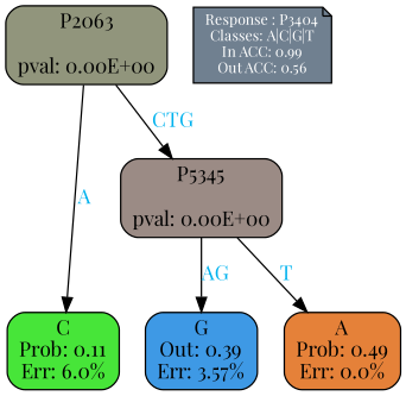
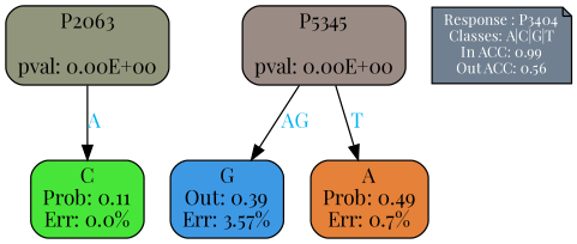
  digraph {
    fontname="Playfair Display"
    ranksep=equally
    splines=polylines
    node [color=black fontname="Playfair Display" shape=box style="filled, rounded"]
    edge [fontcolor=deepskyblue2 fontname="Playfair Display"]
-   n1 [fillcolor="#47e539" label="C\nProb: 0.11\nErr: 6.0%"]
+   n1 [fillcolor="#47e539" label="C\nProb: 0.11\nErr: 0.0%"]
    n2 [fillcolor="#3e99e5" label="G\nOut: 0.39\nErr: 3.57%"]
-   n3 [fillcolor="#e58139" label="A\nProb: 0.49\nErr: 0.0%"]
+   n3 [fillcolor="#e58139" label="A\nProb: 0.49\nErr: 0.7%"]
    n4 [align=left fillcolor=slategray fontcolor=white fontsize=10 label="Response : P3404\nClasses: A|C|G|T\nIn ACC: 0.99\nOut ACC: 0.56\n" shape=note style=filled]
    n5 [fillcolor="#91957c" label="P2063\n\npval: 0.00E+00"]
    n6 [fillcolor="#9b8b85" label="P5345\n\npval: 0.00E+00"]
    subgraph sub_1 {
      rank=same
      n1
      n2
      n3
    }
    subgraph sub_2 {
      rank=same
      n4
      n5
    }
    n5 -> n1 [label=A]
-   n5 -> n6 [label=CTG]
    n6 -> n2 [label=AG]
    n6 -> n3 [label=T]
  }
